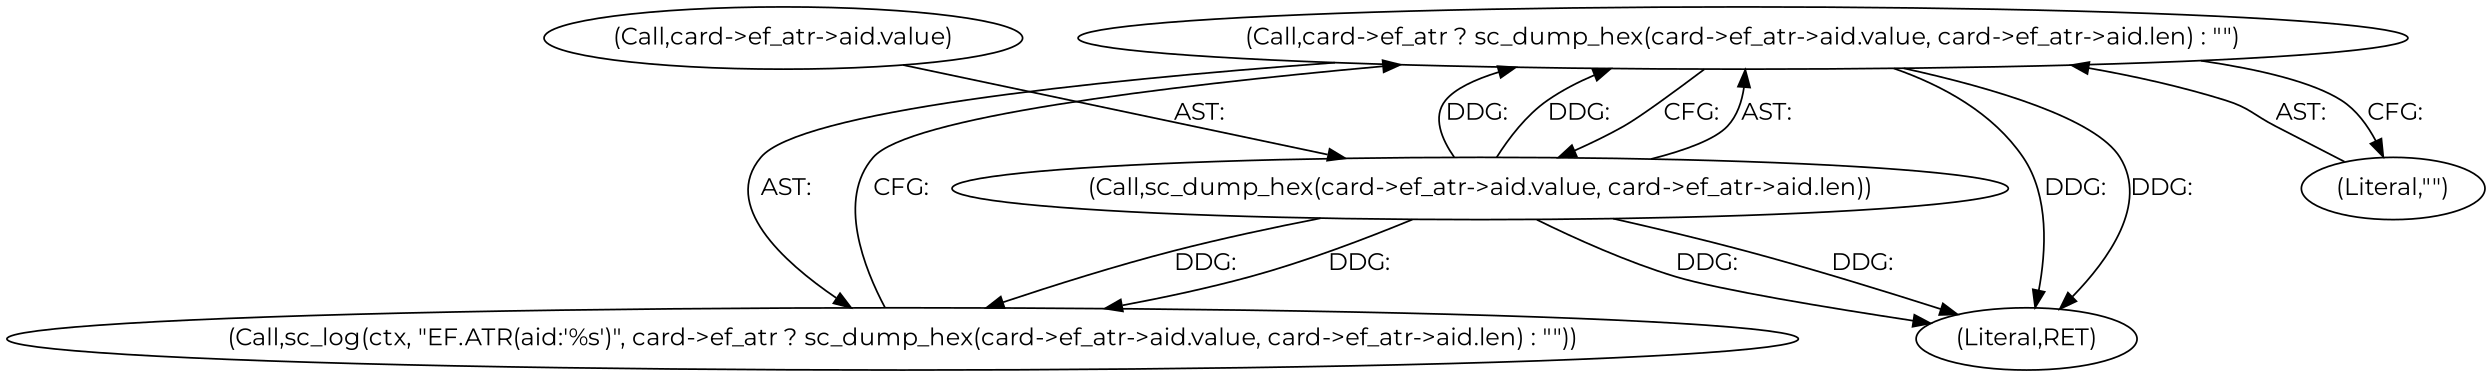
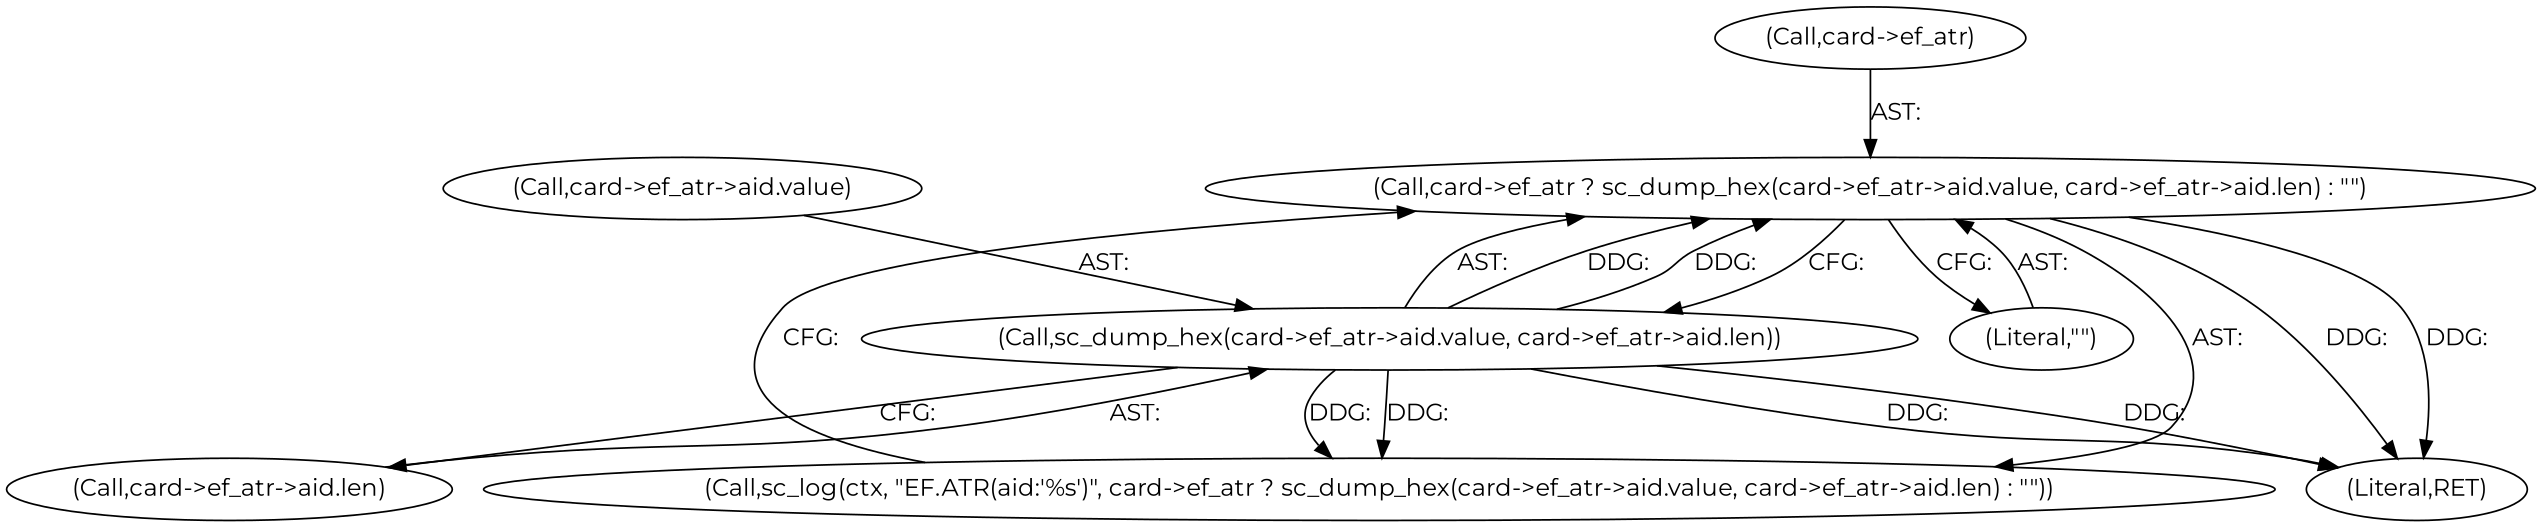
  digraph {
    fontname=Montserrat
    node [fontname=Montserrat]
    edge [fontname=Montserrat]
    n1 [label="(Call,card->ef_atr ? sc_dump_hex(card->ef_atr->aid.value, card->ef_atr->aid.len) : \"\")"]
    n2 [label="(Call,sc_dump_hex(card->ef_atr->aid.value, card->ef_atr->aid.len))"]
    n3 [label="(Call,sc_log(ctx, \"EF.ATR(aid:'%s')\", card->ef_atr ? sc_dump_hex(card->ef_atr->aid.value, card->ef_atr->aid.len) : \"\"))"]
    n4 [label="(Literal,\"\")"]
    n5 [label="(Literal,RET)"]
+   n6 [label="(Call,card->ef_atr->aid.len)"]
+   n7 [label="(Call,card->ef_atr)"]
    n8 [label="(Call,card->ef_atr->aid.value)"]
    n1 -> n2 [label="CFG: "]
    n1 -> n3 [label="AST: "]
    n1 -> n4 [label="CFG: "]
    n1 -> n5 [label="DDG: "]
    n1 -> n5 [label="DDG: "]
    n2 -> n1 [label="AST: "]
    n2 -> n1 [label="DDG: "]
    n2 -> n1 [label="DDG: "]
    n2 -> n3 [label="DDG: "]
    n2 -> n3 [label="DDG: "]
    n2 -> n5 [label="DDG: "]
    n2 -> n5 [label="DDG: "]
+   n2 -> n6 [label="CFG: "]
    n3 -> n1 [label="CFG: "]
    n4 -> n1 [label="AST: "]
+   n6 -> n2 [label="AST: "]
+   n7 -> n1 [label="AST: "]
    n8 -> n2 [label="AST: "]
  }
